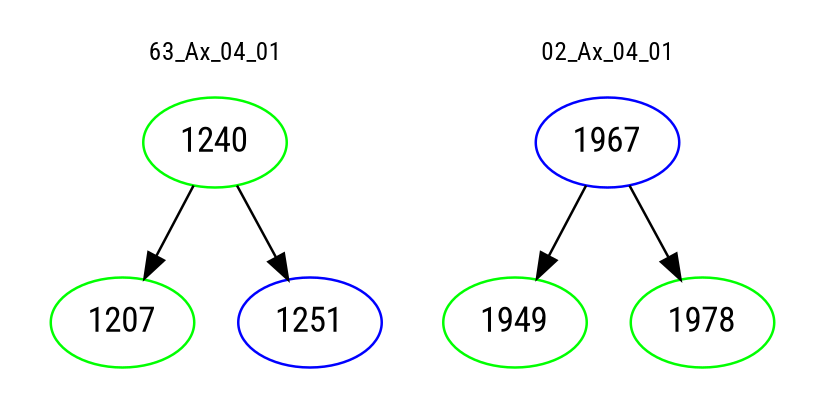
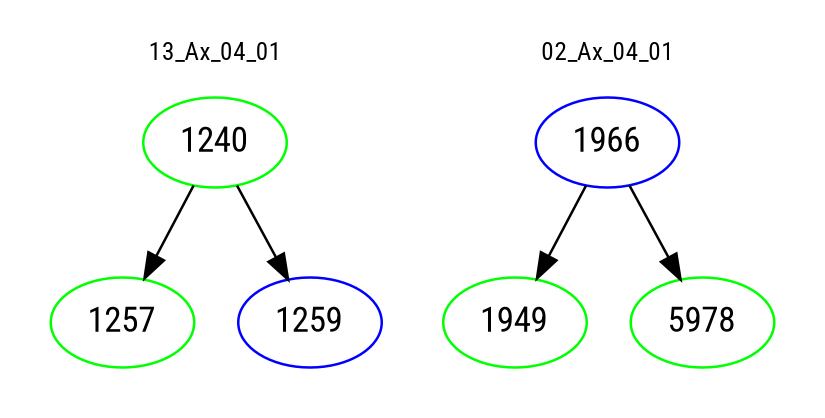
  digraph {
    fontname="Roboto Condensed"
    node [color=green fontname="Roboto Condensed"]
    edge [color=black fontname="Roboto Condensed"]
    n1 [label=1240]
-   n2 [label=1207]
-   n3 [color=blue label=1251]
-   n4 [color=blue label=1967]
+   n2 [label=1257]
+   n3 [color=blue label=1259]
+   n4 [color=blue label=1966]
    n5 [label=1949]
-   n6 [label=1978]
+   n6 [label=5978]
    subgraph cluster_1 {
      color=white
      fontsize=10
-     label="63_Ax_04_01"
+     label="13_Ax_04_01"
      n1
      n2
      n3
    }
    subgraph cluster_2 {
      color=white
      fontsize=10
      label="02_Ax_04_01"
      n4
      n5
      n6
    }
    n1 -> n2
    n1 -> n3
    n4 -> n5
    n4 -> n6
  }
